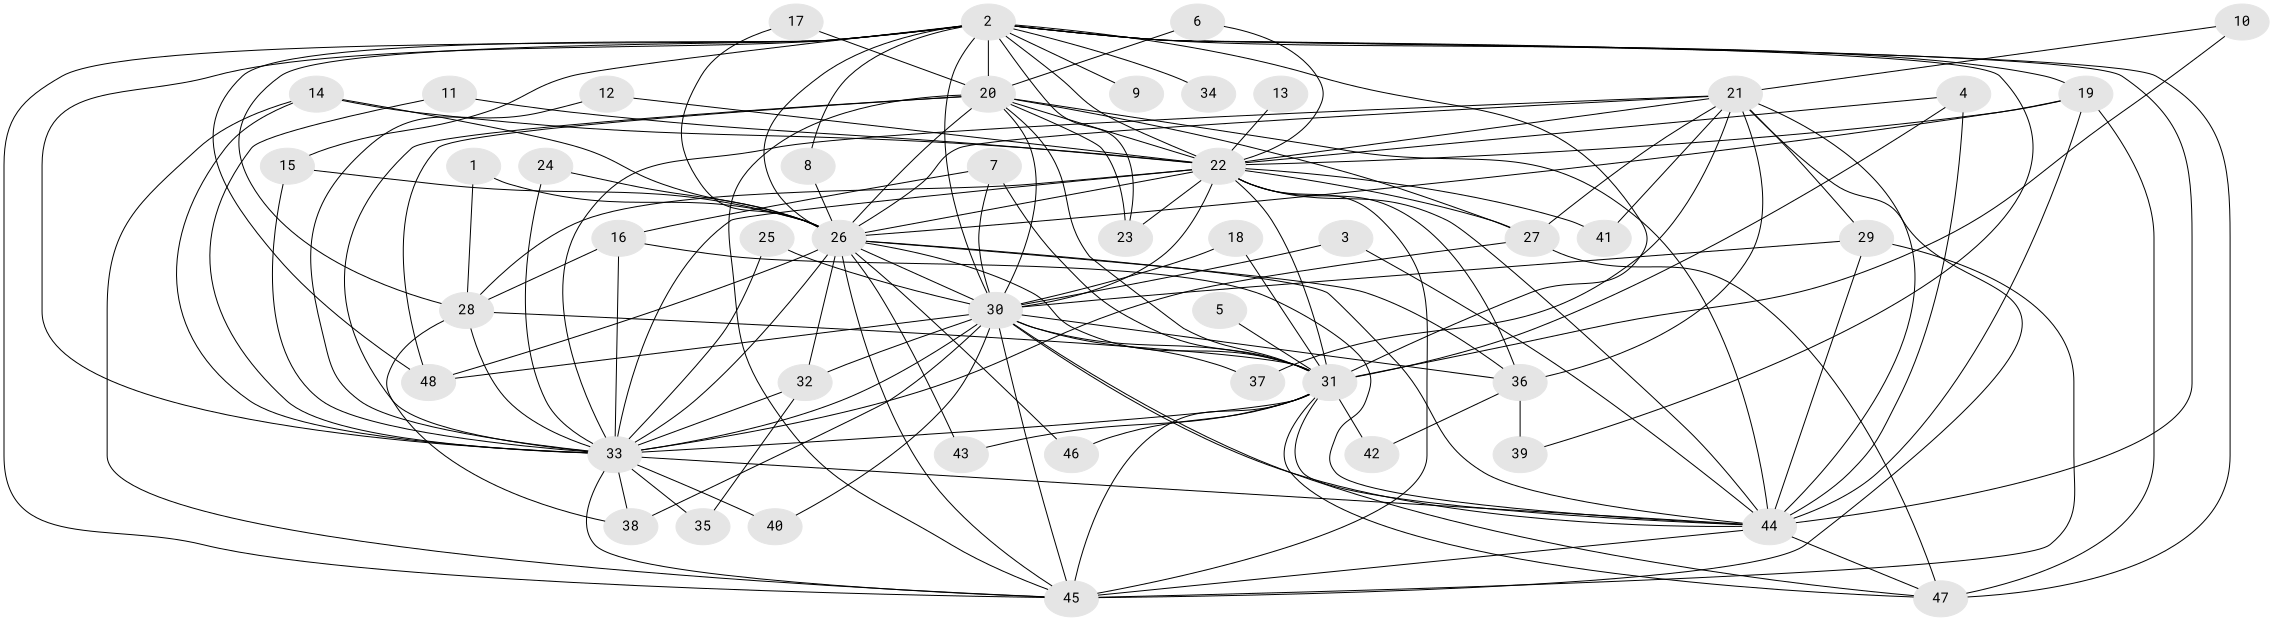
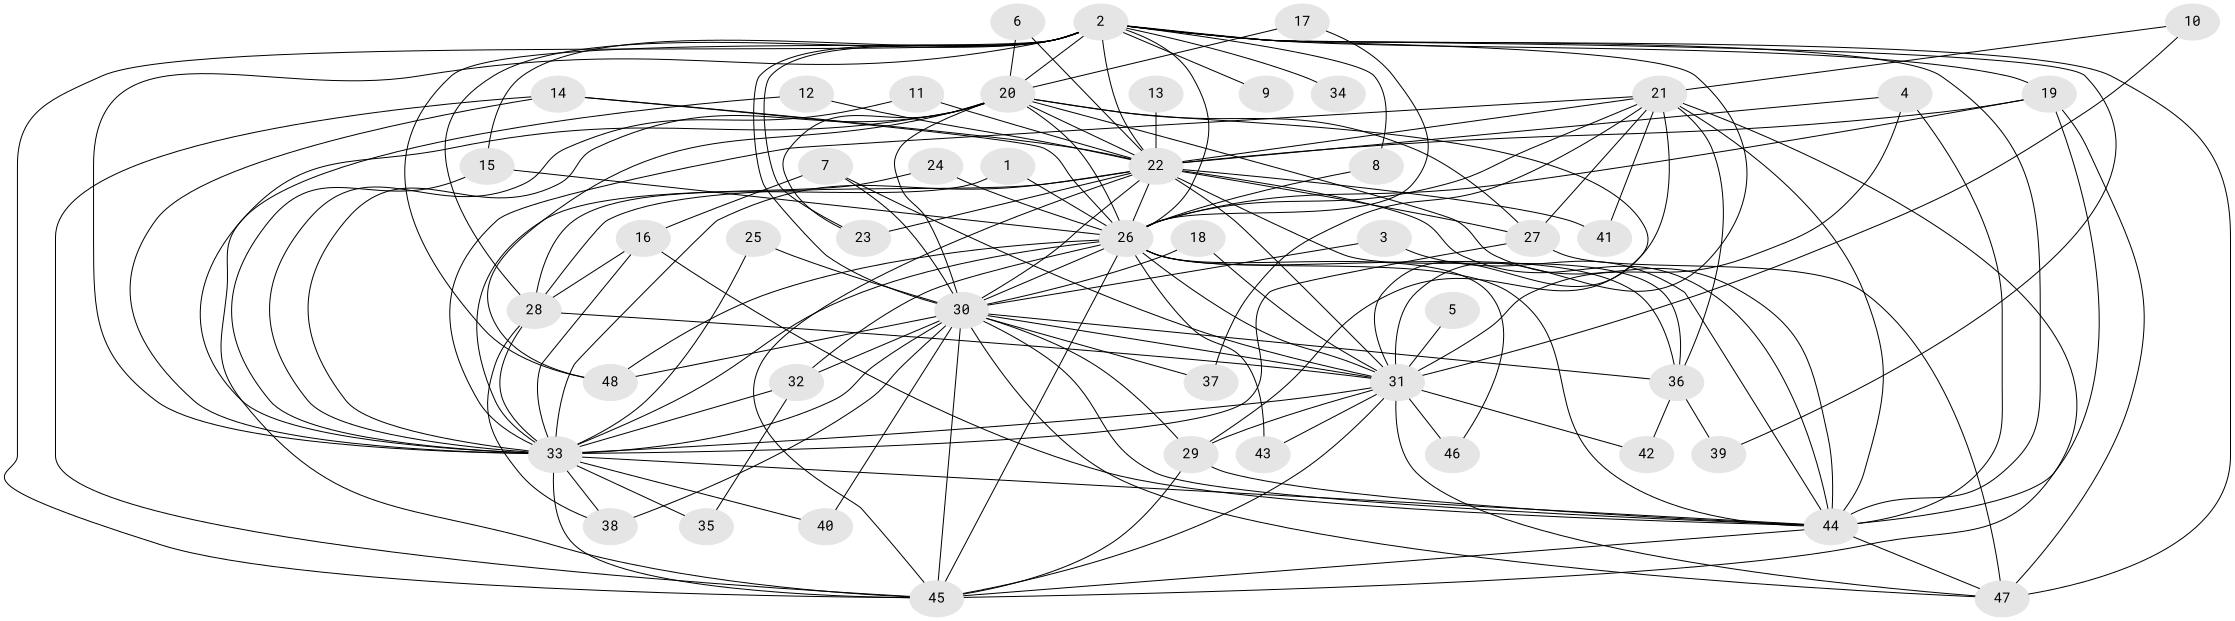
  graph {
    fontname="Roboto Mono"
    node [color=gray90 fontname="Roboto Mono" style=filled]
    edge [fontname="Roboto Mono" weight=1.0]
    1
    26
    28
    30
    31
    33
    44
    45
    48
    36
    32
    43
    46
    38
    2
    8
    9
    15
    19
    20
    22
    23
    34
    39
    47
    27
    41
    37
    40
    42
    35
    3
    4
    5
    6
    7
    16
    10
    21
    29
    11
    12
    13
    14
    17
    18
    24
    25
    1 -- 26
    1 -- 28
    26 -- 30
    26 -- 31 [weight=2.0]
    26 -- 33
    26 -- 44
    26 -- 45
    26 -- 48
    26 -- 36
    26 -- 32 [weight=3.0]
    26 -- 43
    26 -- 46
    28 -- 31
    28 -- 33
    28 -- 38
    30 -- 31
    30 -- 33
    30 -- 44
    30 -- 45
    30 -- 48
    30 -- 36 [weight=2.0]
    30 -- 32
    30 -- 38
    30 -- 47
    30 -- 37
    30 -- 40
    31 -- 33
-   31 -- 44
+   31 -- 29
    31 -- 45 [weight=2.0]
    31 -- 43
    31 -- 46 [weight=2.0]
    31 -- 47
    31 -- 42
    33 -- 44
    33 -- 45
    33 -- 38
    33 -- 40
    33 -- 35
    44 -- 45
    44 -- 47
    36 -- 39
    36 -- 42
    32 -- 33
    32 -- 35
    2 -- 26 [weight=2.0]
    2 -- 28 [weight=2.0]
    2 -- 30 [weight=2.0]
    2 -- 31 [weight=2.0]
    2 -- 33 [weight=2.0]
    2 -- 44 [weight=2.0]
    2 -- 45 [weight=2.0]
    2 -- 48
    2 -- 8
    2 -- 9 [weight=2.0]
    2 -- 15
    2 -- 19
    2 -- 20 [weight=2.0]
    2 -- 22 [weight=2.0]
    2 -- 23
    2 -- 34 [weight=2.0]
    2 -- 39
    2 -- 47
    8 -- 26
    15 -- 26
    15 -- 33
    19 -- 26
    19 -- 44
    19 -- 22
    19 -- 47
    20 -- 26
    20 -- 30
    20 -- 31
    20 -- 33
    20 -- 44 [weight=2.0]
    20 -- 45
    20 -- 48
    20 -- 22
    20 -- 23
    20 -- 27
    22 -- 26
    22 -- 28 [weight=2.0]
    22 -- 30 [weight=2.0]
    22 -- 31
    22 -- 33 [weight=2.0]
    22 -- 44
    22 -- 45 [weight=2.0]
    22 -- 36
    22 -- 23
    22 -- 27
    22 -- 41
    27 -- 33
    27 -- 47
    3 -- 30
    3 -- 44
    4 -- 31
    4 -- 44
    4 -- 22
    5 -- 31
    6 -- 20
    6 -- 22
    7 -- 30
    7 -- 31
    7 -- 16
    16 -- 28
    16 -- 33
    16 -- 44
    10 -- 31 [weight=2.0]
    10 -- 21
    21 -- 26
    21 -- 33
    21 -- 44
    21 -- 45
    21 -- 36
    21 -- 22
    21 -- 27
    21 -- 41
    21 -- 37
    21 -- 29
    29 -- 30
    29 -- 44
    29 -- 45
    11 -- 33
    11 -- 22
    12 -- 33
    12 -- 22
    13 -- 22
    14 -- 26
    14 -- 33
    14 -- 45
    14 -- 22
    17 -- 26
    17 -- 20
    18 -- 30
    18 -- 31
    24 -- 26
    24 -- 33
    25 -- 30
    25 -- 33
  }
